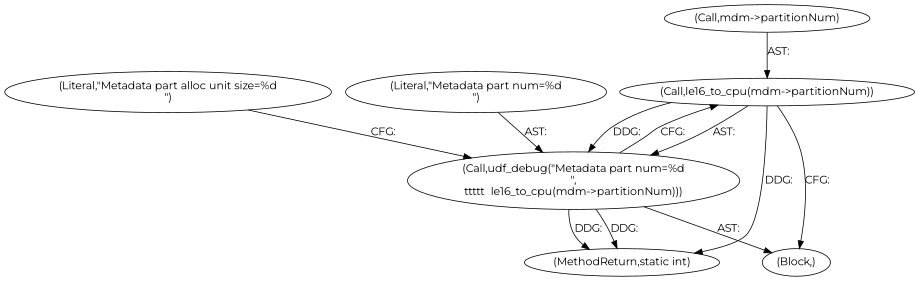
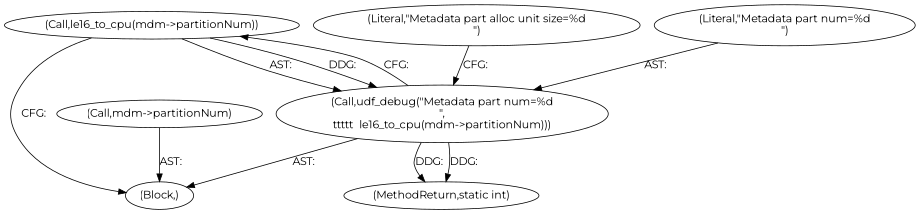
  digraph {
    fontname=Montserrat
    node [fontname=Montserrat]
    edge [fontname=Montserrat]
    n1 [label="(Call,le16_to_cpu(mdm->partitionNum))"]
    n2 [label="(Call,udf_debug(\"Metadata part num=%d\n\",\n\t\t\t\t\t  le16_to_cpu(mdm->partitionNum)))"]
    n3 [label="(MethodReturn,static int)"]
    n4 [label="(Block,)"]
    n5 [label="(Call,mdm->partitionNum)"]
    n6 [label="(Literal,\"Metadata part alloc unit size=%d\n\")"]
    n7 [label="(Literal,\"Metadata part num=%d\n\")"]
    n1 -> n2 [label="AST: "]
    n1 -> n2 [label="DDG: "]
-   n1 -> n3 [label="DDG: "]
    n1 -> n4 [label="CFG: "]
    n2 -> n1 [label="CFG: "]
    n2 -> n3 [label="DDG: "]
    n2 -> n3 [label="DDG: "]
    n2 -> n4 [label="AST: "]
-   n5 -> n1 [label="AST: "]
+   n5 -> n4 [label="AST: "]
    n6 -> n2 [label="CFG: "]
    n7 -> n2 [label="AST: "]
  }
